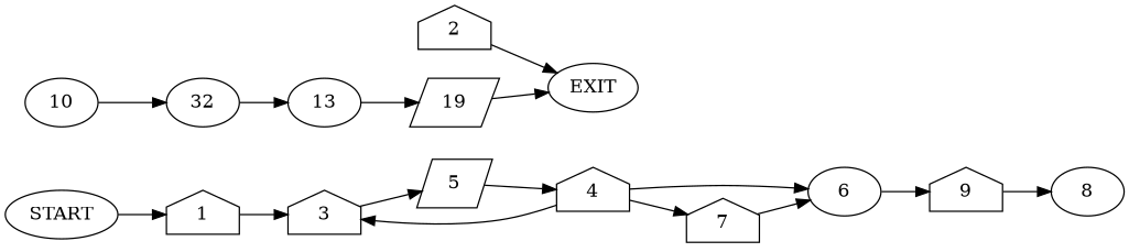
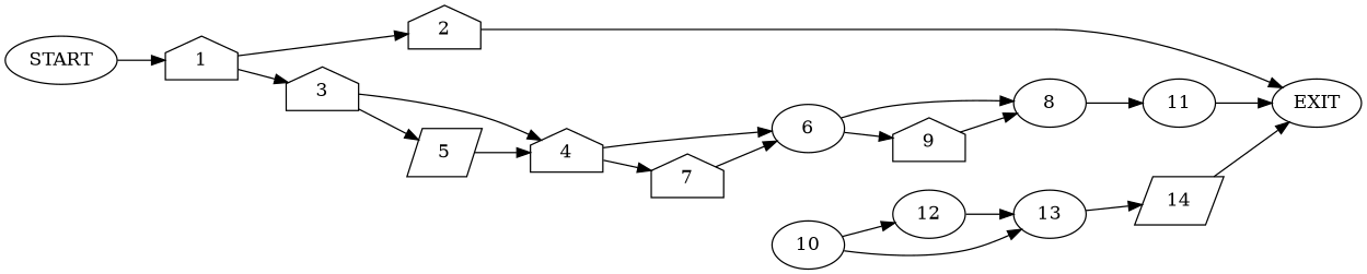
  digraph {
    rankdir=LR
    node [shape=ellipse]
    n1 [label=START]
    1 [shape=house]
    2 [shape=house]
    3 [shape=house]
    n5 [label=EXIT]
    4 [shape=house]
    5 [shape=parallelogram]
    6
    7 [shape=house]
    8
    9 [shape=house]
+   11
    10
-   12 [label=32]
+   12
    13
-   14 [shape=parallelogram label=19]
+   14 [shape=parallelogram]
    n1 -> 1
+   1 -> 2
    1 -> 3
    2 -> n5
-   4 -> 3
+   3 -> 4
    3 -> 5
    4 -> 6
    4 -> 7
    5 -> 4
+   6 -> 8
    6 -> 9
    7 -> 6
+   8 -> 11
    9 -> 8
+   11 -> n5
    10 -> 12
+   10 -> 13
    12 -> 13
    13 -> 14
    14 -> n5
  }
